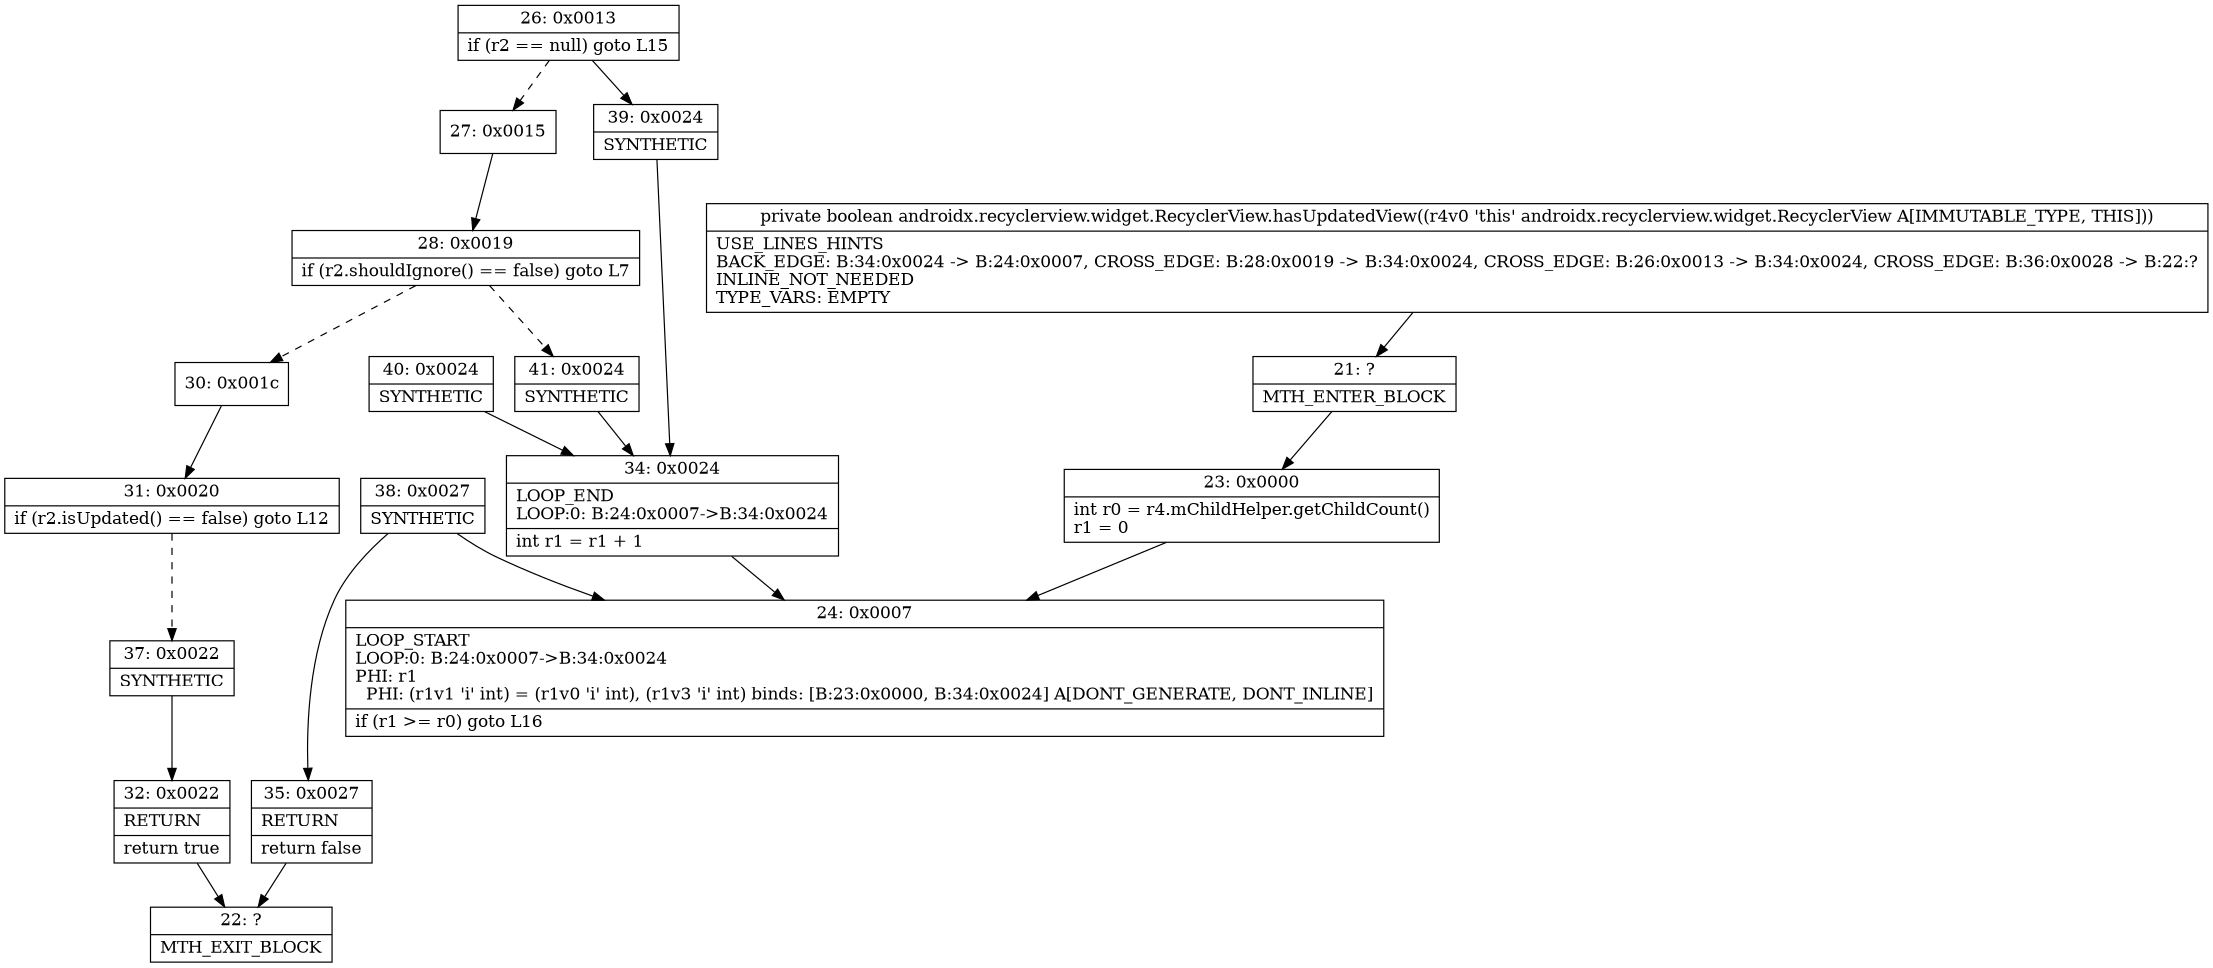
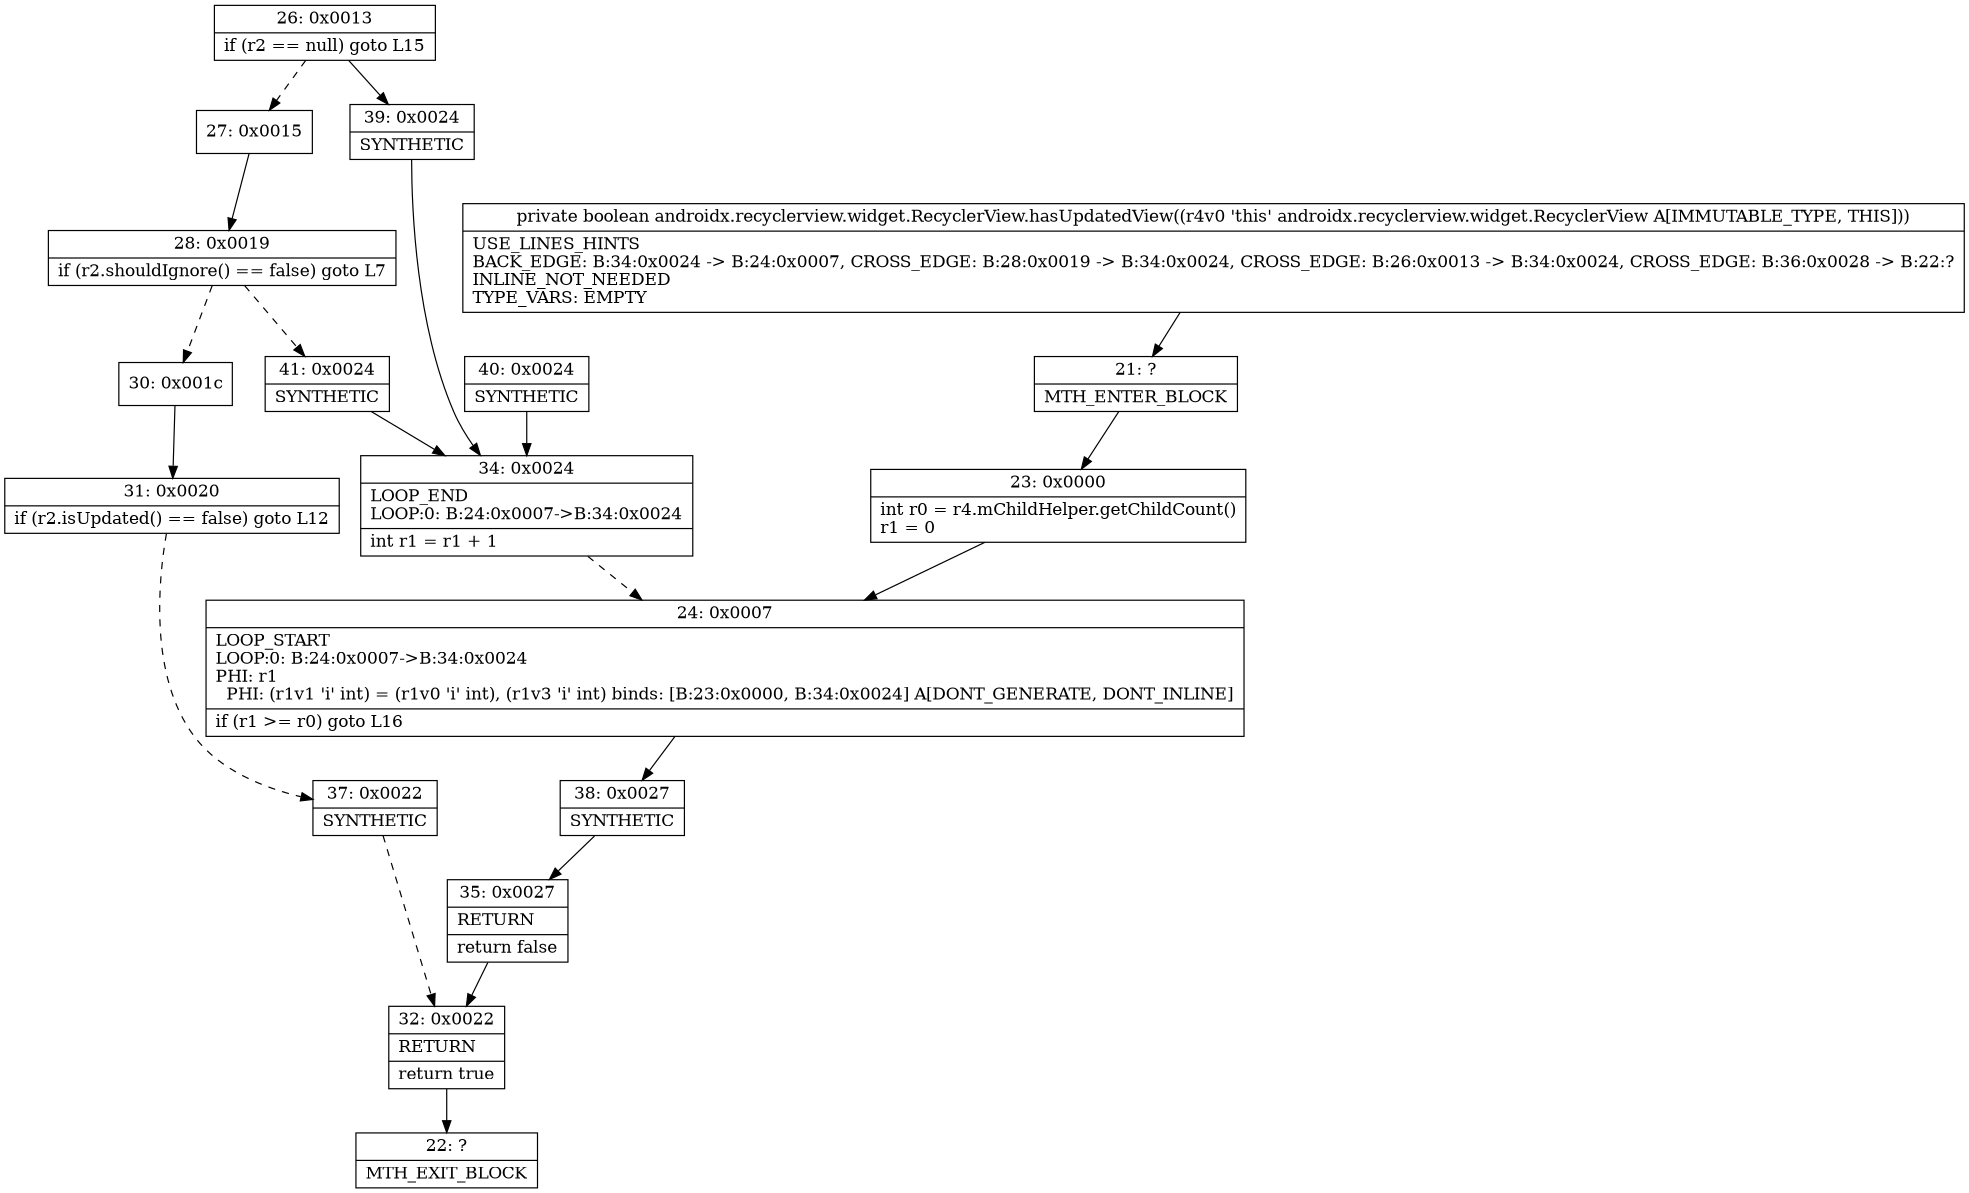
  digraph {
    node [shape=record]
    n1 [label="{21\:\ ?|MTH_ENTER_BLOCK\l}"]
    n2 [label="{23\:\ 0x0000|int r0 = r4.mChildHelper.getChildCount()\lr1 = 0\l}"]
    n3 [label="{24\:\ 0x0007|LOOP_START\lLOOP:0: B:24:0x0007\-\>B:34:0x0024\lPHI: r1 \l  PHI: (r1v1 'i' int) = (r1v0 'i' int), (r1v3 'i' int) binds: [B:23:0x0000, B:34:0x0024] A[DONT_GENERATE, DONT_INLINE]\l|if (r1 \>= r0) goto L16\l}"]
    n4 [label="{38\:\ 0x0027|SYNTHETIC\l}"]
    n5 [label="{35\:\ 0x0027|RETURN\l|return false\l}"]
    n6 [label="{26\:\ 0x0013|if (r2 == null) goto L15\l}"]
    n7 [label="{27\:\ 0x0015}"]
    n8 [label="{39\:\ 0x0024|SYNTHETIC\l}"]
    n9 [label="{28\:\ 0x0019|if (r2.shouldIgnore() == false) goto L7\l}"]
    n10 [label="{34\:\ 0x0024|LOOP_END\lLOOP:0: B:24:0x0007\-\>B:34:0x0024\l|int r1 = r1 + 1\l}"]
    n11 [label="{30\:\ 0x001c}"]
    n12 [label="{41\:\ 0x0024|SYNTHETIC\l}"]
    n13 [label="{31\:\ 0x0020|if (r2.isUpdated() == false) goto L12\l}"]
    n14 [label="{37\:\ 0x0022|SYNTHETIC\l}"]
    n15 [label="{32\:\ 0x0022|RETURN\l|return true\l}"]
    n16 [label="{40\:\ 0x0024|SYNTHETIC\l}"]
    n17 [label="{22\:\ ?|MTH_EXIT_BLOCK\l}"]
    n18 [label="{private boolean androidx.recyclerview.widget.RecyclerView.hasUpdatedView((r4v0 'this' androidx.recyclerview.widget.RecyclerView A[IMMUTABLE_TYPE, THIS]))  | USE_LINES_HINTS\lBACK_EDGE: B:34:0x0024 \-\> B:24:0x0007, CROSS_EDGE: B:28:0x0019 \-\> B:34:0x0024, CROSS_EDGE: B:26:0x0013 \-\> B:34:0x0024, CROSS_EDGE: B:36:0x0028 \-\> B:22:?\lINLINE_NOT_NEEDED\lTYPE_VARS: EMPTY\l}"]
    n1 -> n2
    n2 -> n3
-   n4 -> n3
+   n3 -> n4
    n4 -> n5
-   n5 -> n17
+   n5 -> n15
    n6 -> n7 [style=dashed]
    n6 -> n8
    n7 -> n9
    n8 -> n10
    n9 -> n11 [style=dashed]
    n9 -> n12 [style=dashed]
-   n10 -> n3
+   n10 -> n3 [style=dashed]
    n11 -> n13
    n12 -> n10
    n13 -> n14 [style=dashed]
-   n14 -> n15
+   n14 -> n15 [style=dashed]
    n15 -> n17
    n16 -> n10
    n18 -> n1
  }
